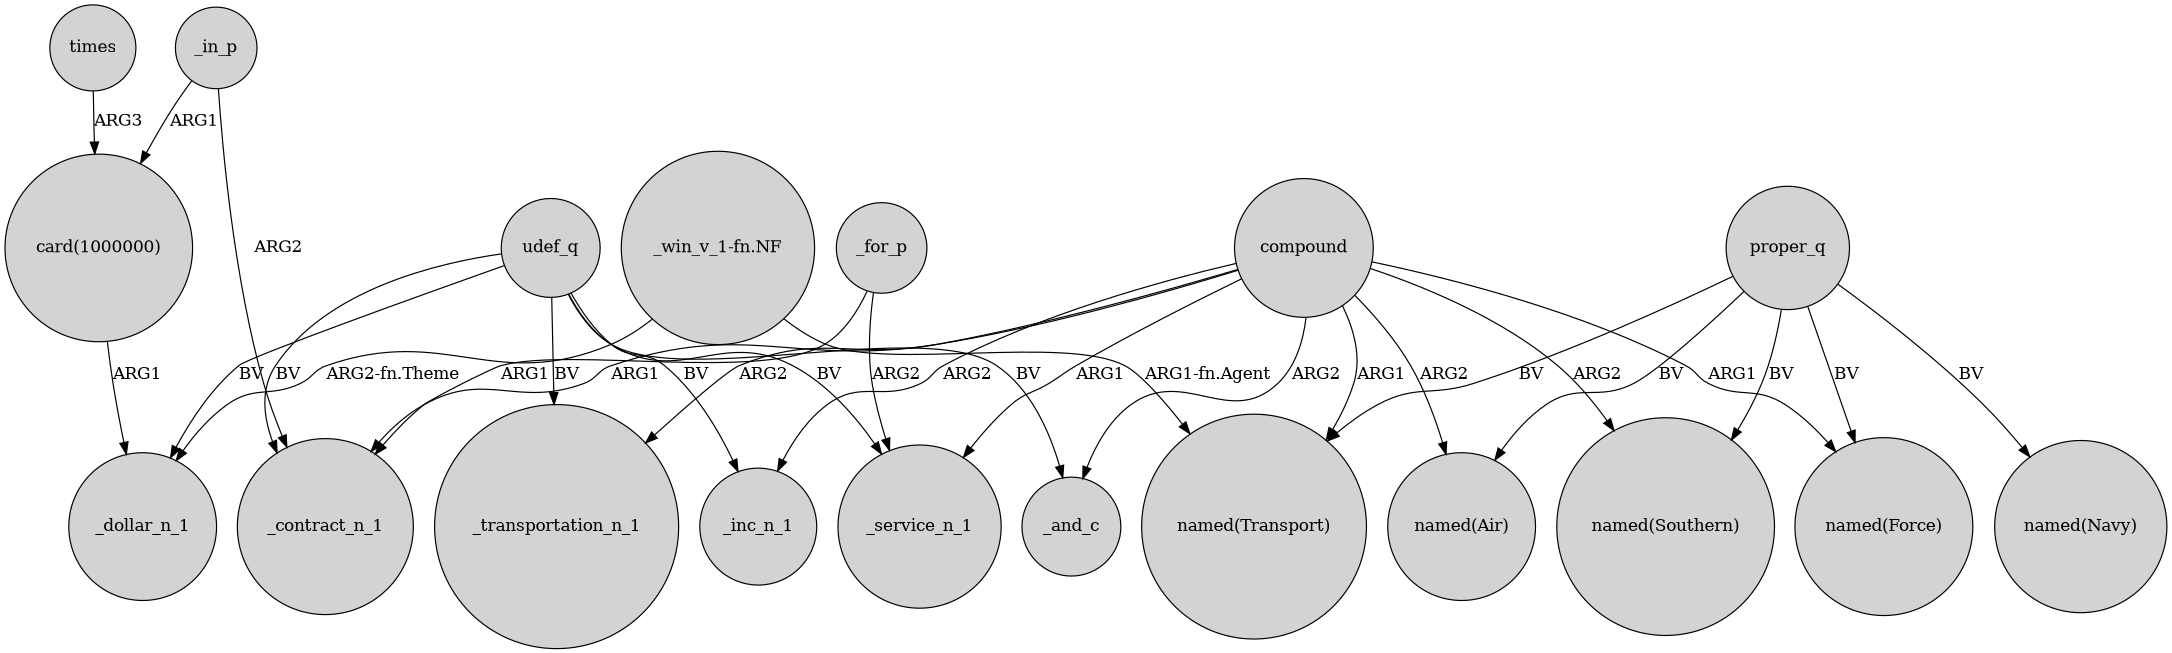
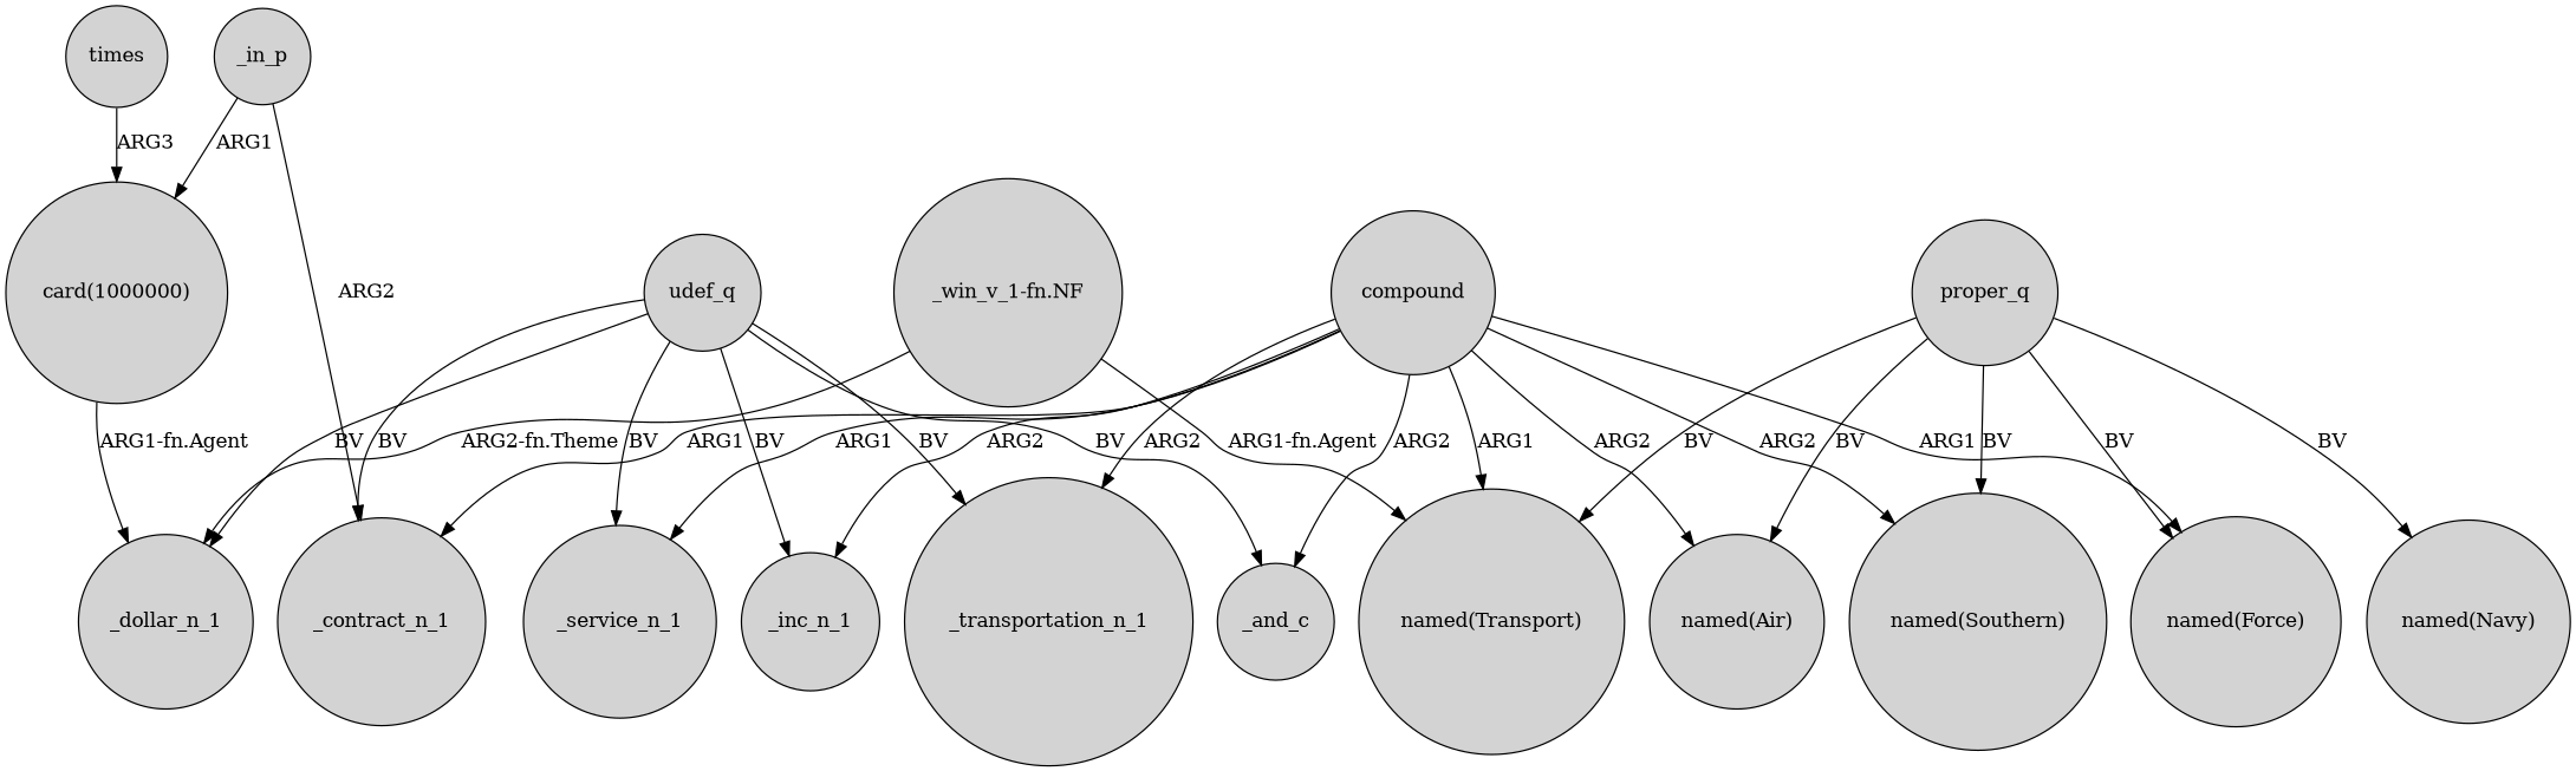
  digraph {
    node [shape=circle style=filled]
    "card(1000000)"
    _dollar_n_1
    "_win_v_1-fn.NF"
    "named(Transport)"
    udef_q
    _inc_n_1
    _transportation_n_1
    _contract_n_1
    _and_c
    _service_n_1
    compound
    "named(Air)"
    "named(Southern)"
    "named(Force)"
    proper_q
    "named(Navy)"
    _in_p
    times
-   _for_p
-   "card(1000000)" -> _dollar_n_1 [label=ARG1]
+   "card(1000000)" -> _dollar_n_1 [label="ARG1-fn.Agent"]
    "_win_v_1-fn.NF" -> _dollar_n_1 [label="ARG2-fn.Theme"]
    "_win_v_1-fn.NF" -> "named(Transport)" [label="ARG1-fn.Agent"]
    udef_q -> _dollar_n_1 [label=BV]
    udef_q -> _inc_n_1 [label=BV]
    udef_q -> _transportation_n_1 [label=BV]
    udef_q -> _contract_n_1 [label=BV]
    udef_q -> _and_c [label=BV]
    udef_q -> _service_n_1 [label=BV]
    compound -> "named(Transport)" [label=ARG1]
    compound -> _inc_n_1 [label=ARG2]
    compound -> _transportation_n_1 [label=ARG2]
    compound -> _contract_n_1 [label=ARG1]
    compound -> _and_c [label=ARG2]
    compound -> _service_n_1 [label=ARG1]
    compound -> "named(Air)" [label=ARG2]
    compound -> "named(Southern)" [label=ARG2]
    compound -> "named(Force)" [label=ARG1]
    proper_q -> "named(Transport)" [label=BV]
    proper_q -> "named(Air)" [label=BV]
    proper_q -> "named(Southern)" [label=BV]
    proper_q -> "named(Force)" [label=BV]
    proper_q -> "named(Navy)" [label=BV]
    _in_p -> "card(1000000)" [label=ARG1]
    _in_p -> _contract_n_1 [label=ARG2]
    times -> "card(1000000)" [label=ARG3]
-   _for_p -> _contract_n_1 [label=ARG1]
-   _for_p -> _service_n_1 [label=ARG2]
  }
